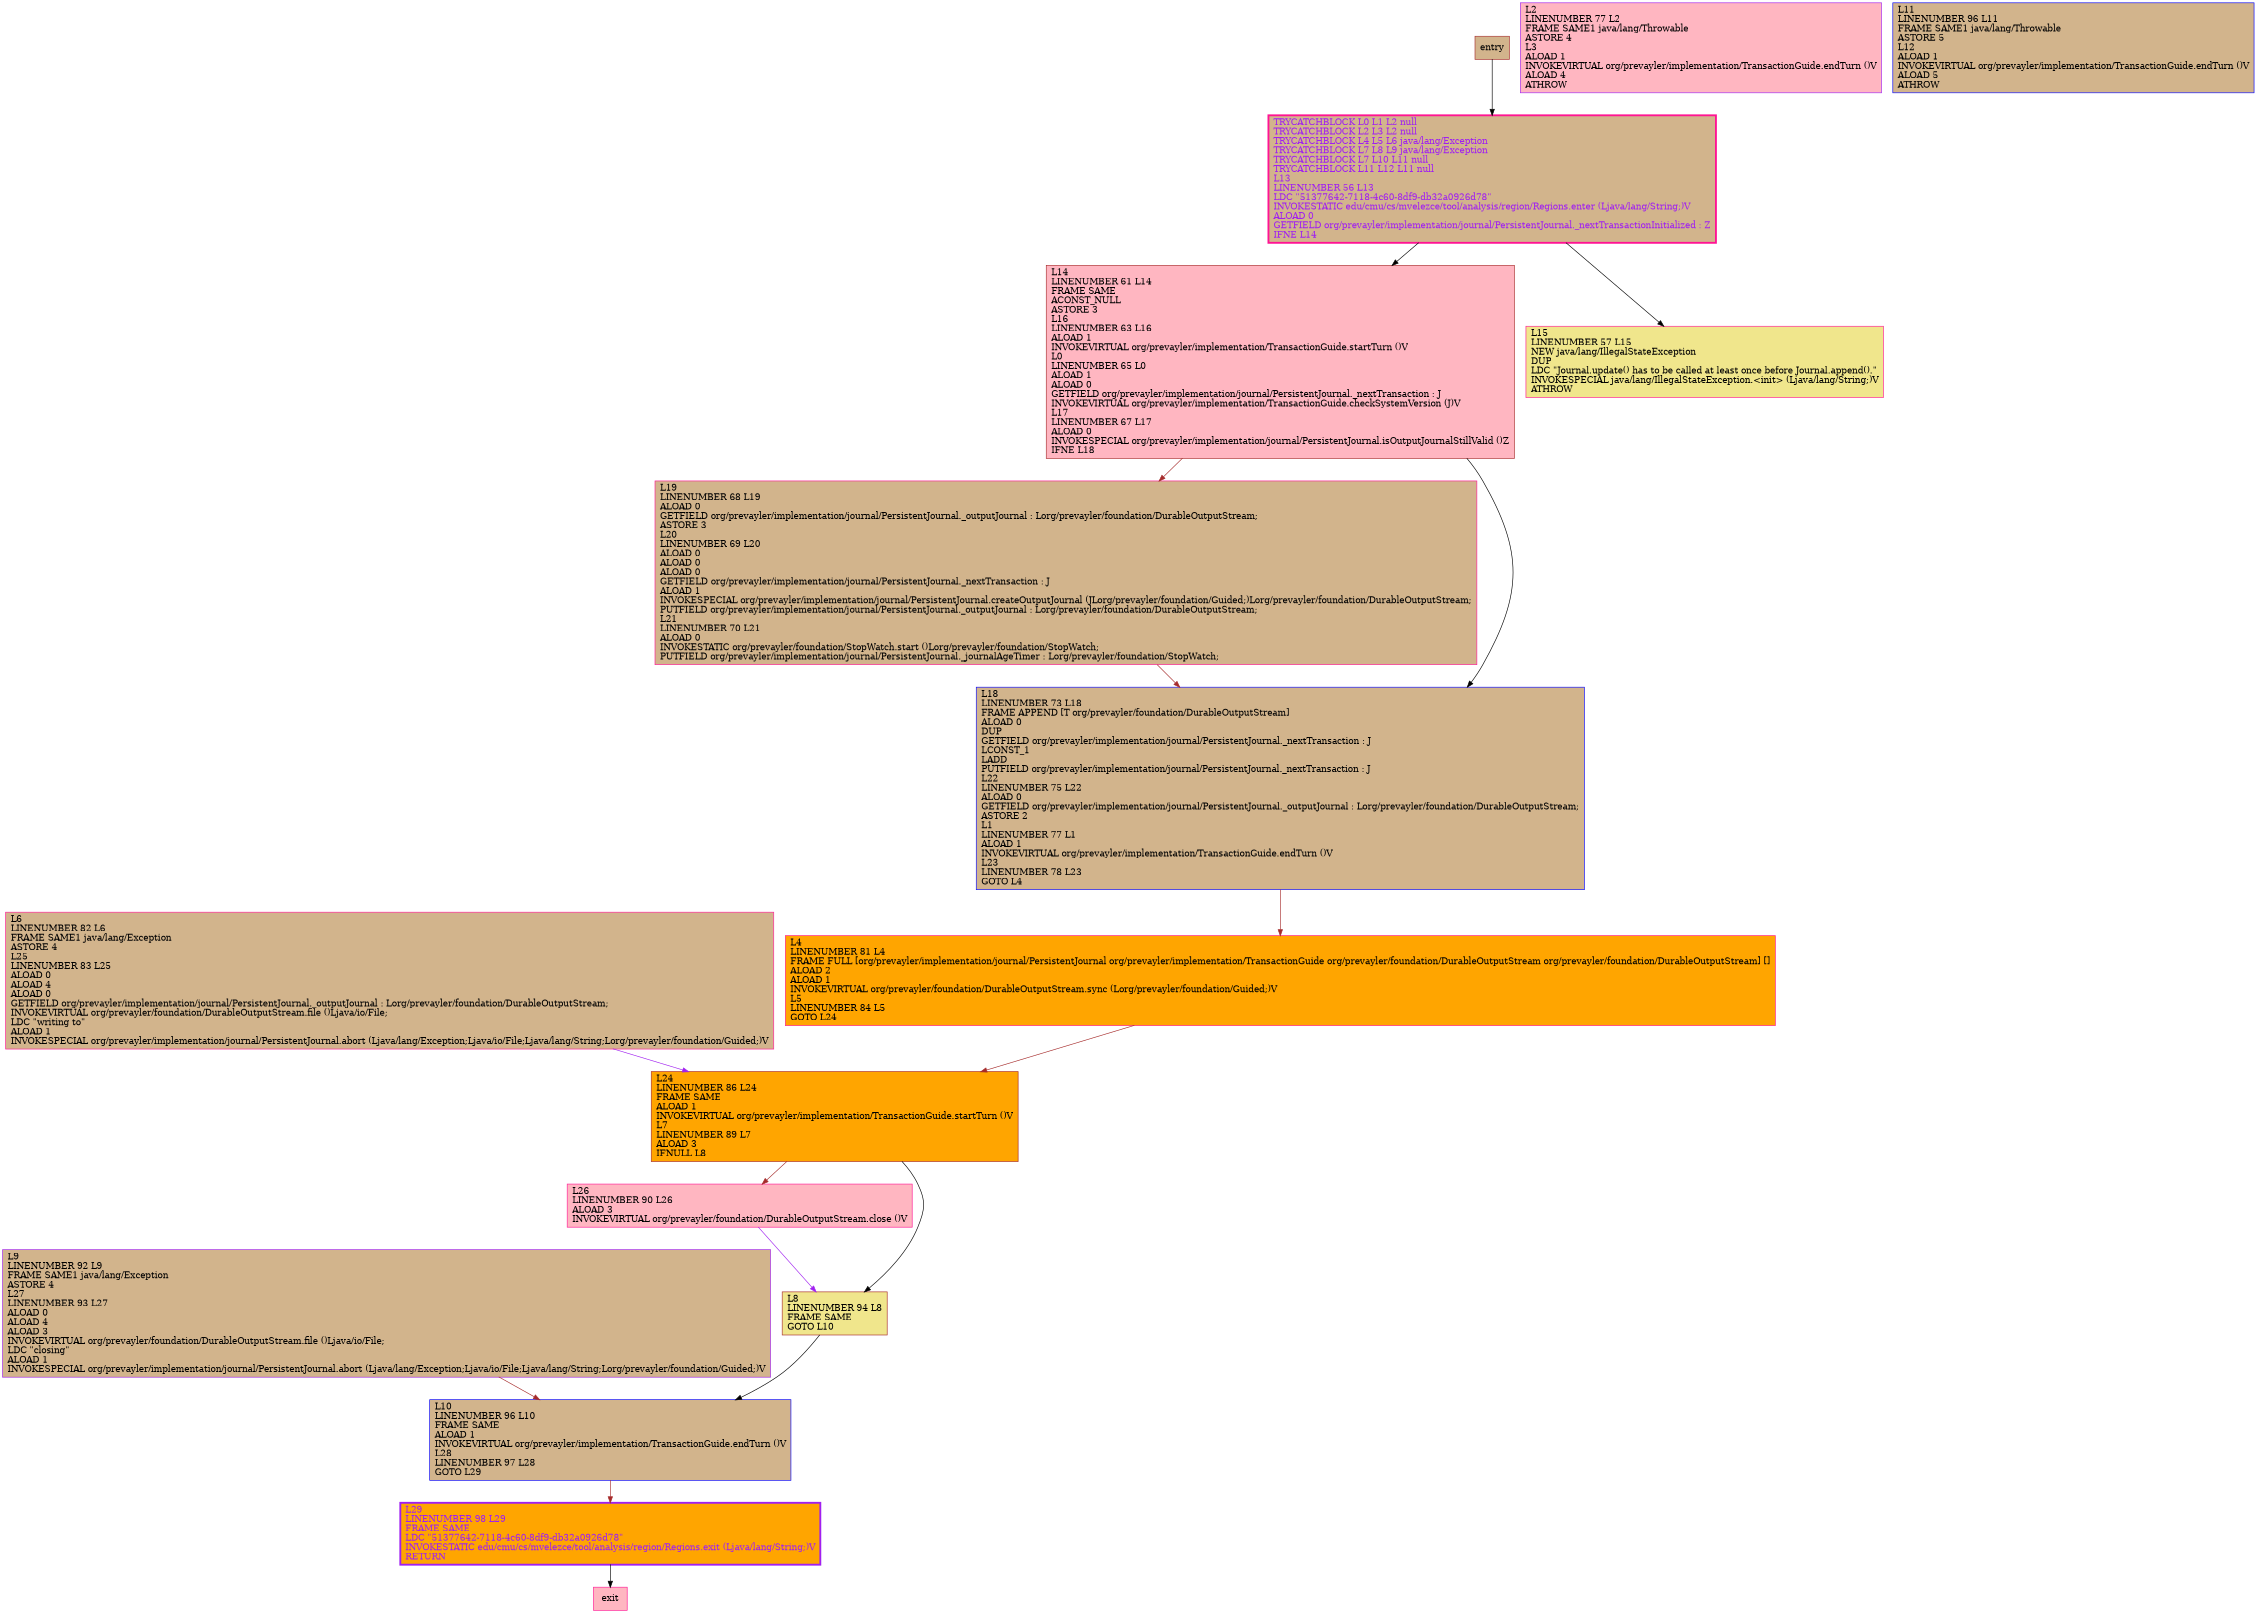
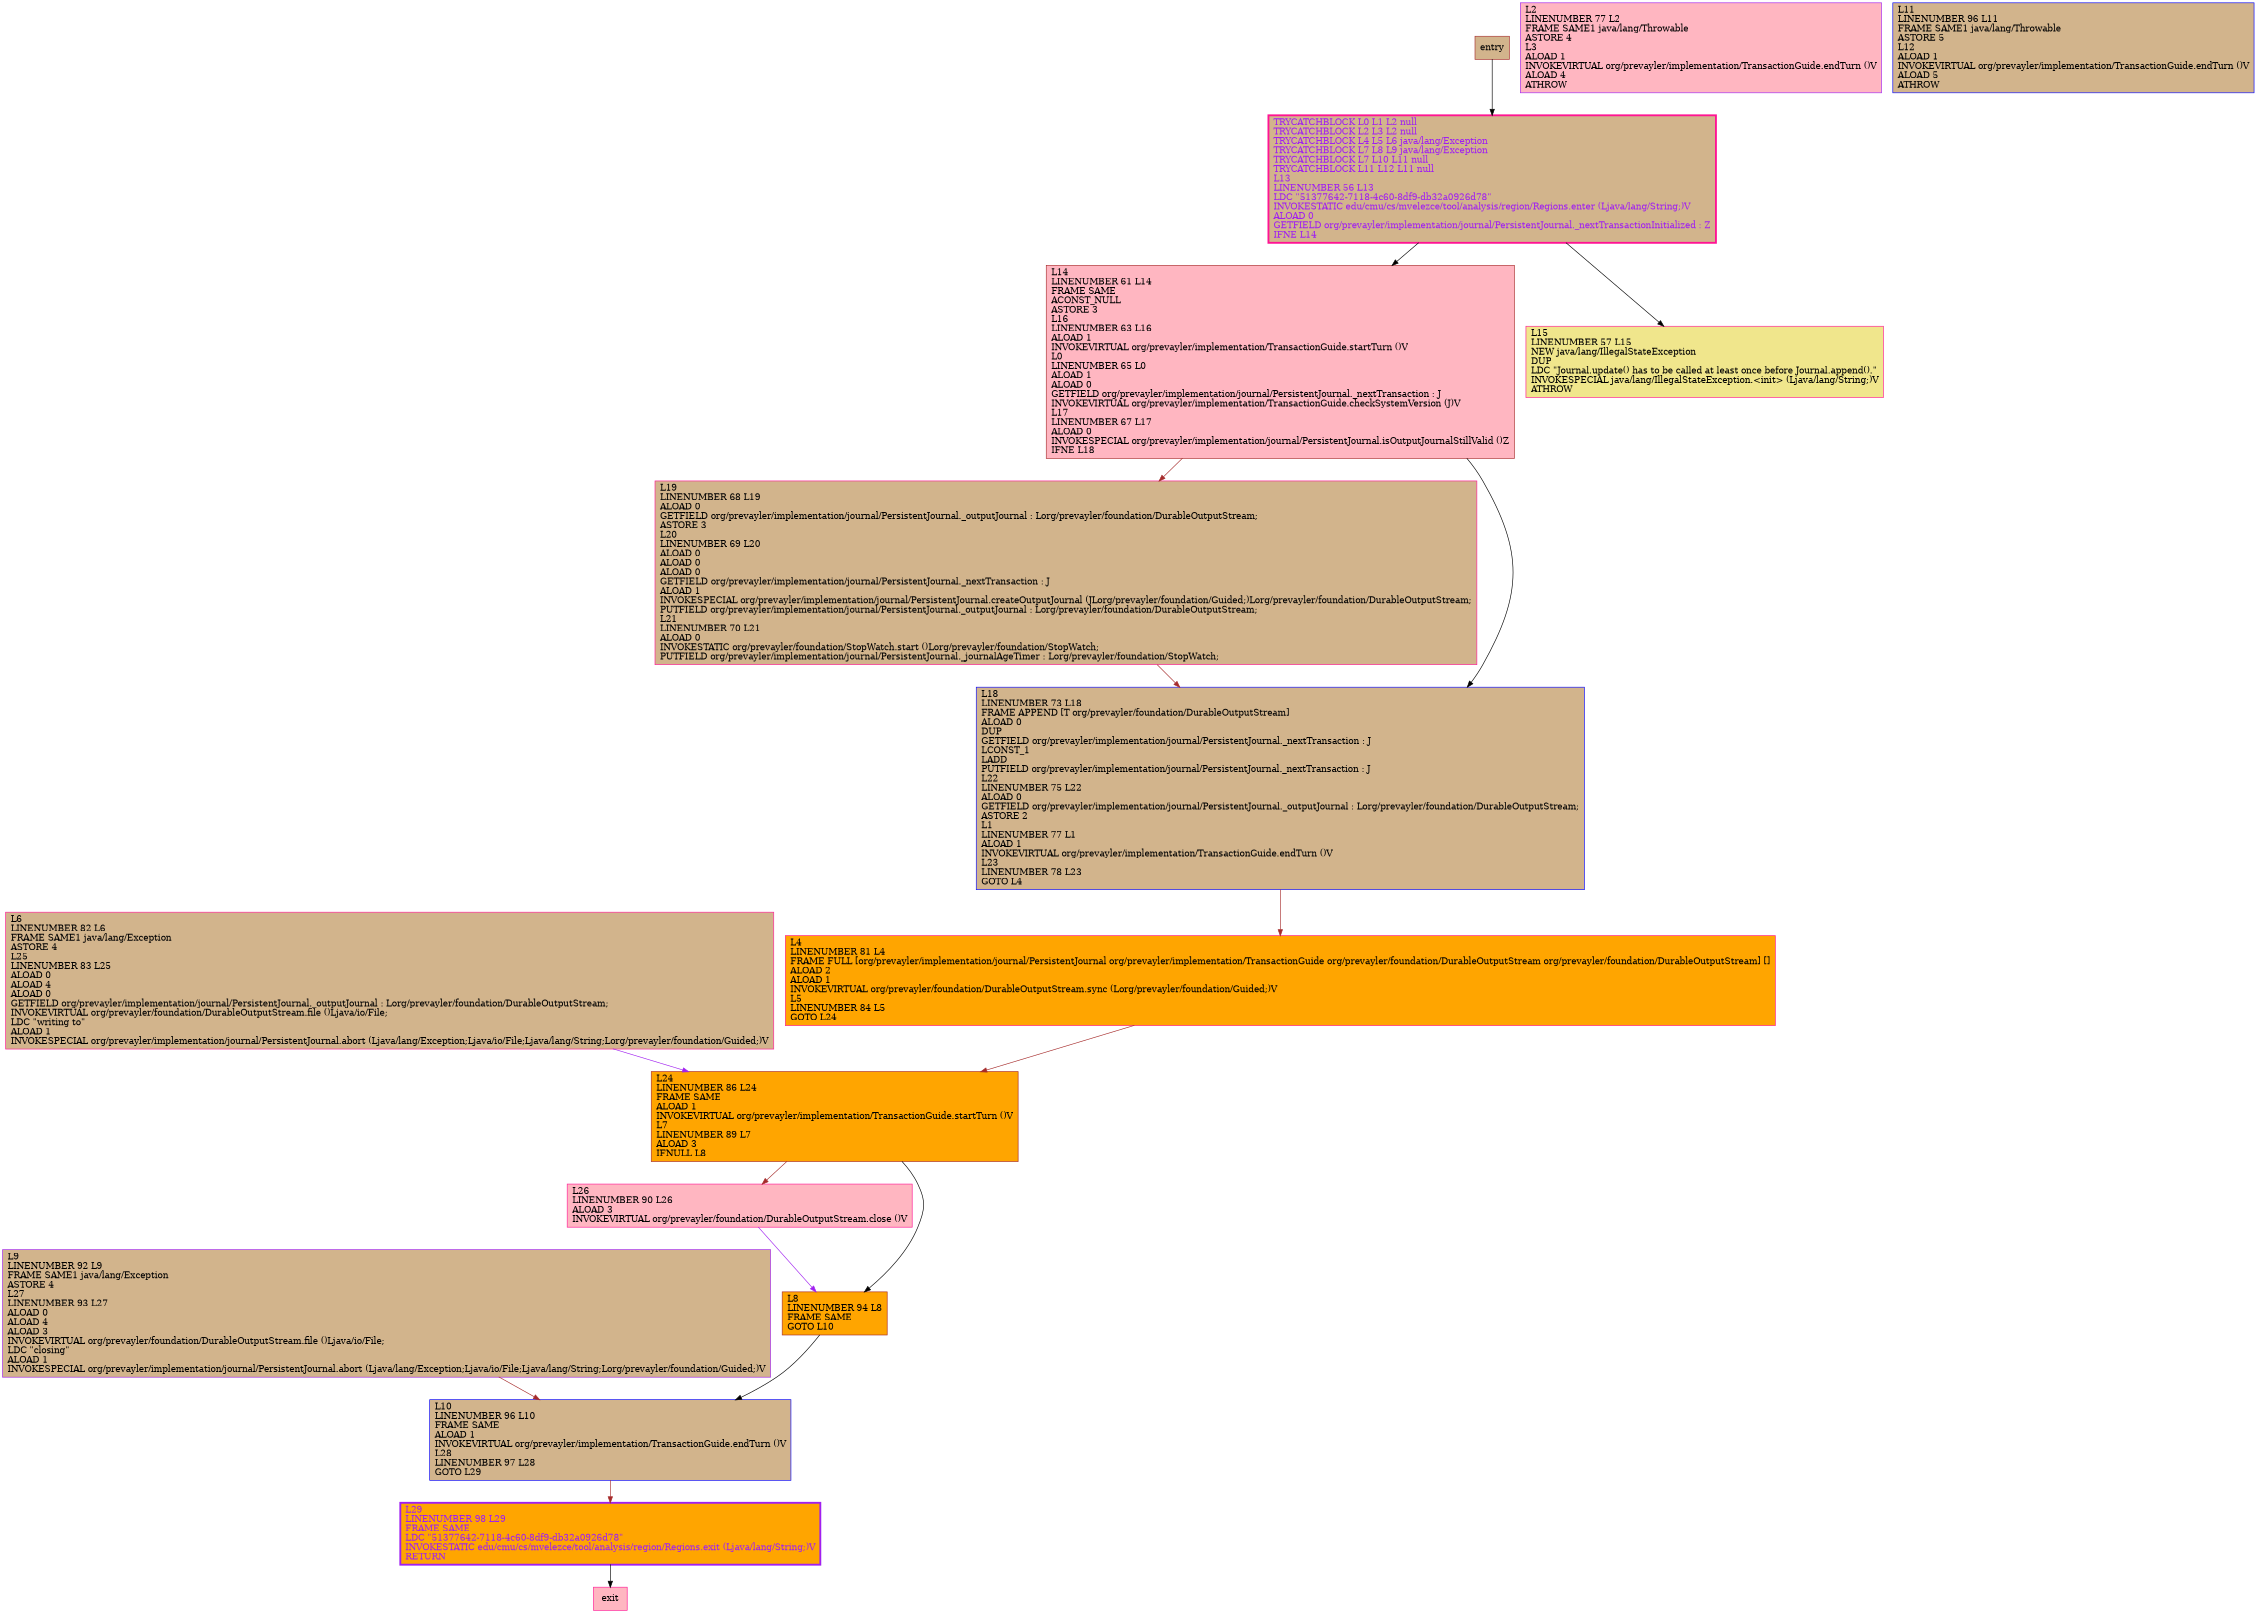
  digraph {
    node [shape=record style=filled fillcolor=tan color=deeppink]
    edge [color=brown]
    n1 [label="L14\lLINENUMBER 61 L14\lFRAME SAME\lACONST_NULL\lASTORE 3\lL16\lLINENUMBER 63 L16\lALOAD 1\lINVOKEVIRTUAL org/prevayler/implementation/TransactionGuide.startTurn ()V\lL0\lLINENUMBER 65 L0\lALOAD 1\lALOAD 0\lGETFIELD org/prevayler/implementation/journal/PersistentJournal._nextTransaction : J\lINVOKEVIRTUAL org/prevayler/implementation/TransactionGuide.checkSystemVersion (J)V\lL17\lLINENUMBER 67 L17\lALOAD 0\lINVOKESPECIAL org/prevayler/implementation/journal/PersistentJournal.isOutputJournalStillValid ()Z\lIFNE L18\l" fillcolor=lightpink color=brown]
    n2 [label="L19\lLINENUMBER 68 L19\lALOAD 0\lGETFIELD org/prevayler/implementation/journal/PersistentJournal._outputJournal : Lorg/prevayler/foundation/DurableOutputStream;\lASTORE 3\lL20\lLINENUMBER 69 L20\lALOAD 0\lALOAD 0\lALOAD 0\lGETFIELD org/prevayler/implementation/journal/PersistentJournal._nextTransaction : J\lALOAD 1\lINVOKESPECIAL org/prevayler/implementation/journal/PersistentJournal.createOutputJournal (JLorg/prevayler/foundation/Guided;)Lorg/prevayler/foundation/DurableOutputStream;\lPUTFIELD org/prevayler/implementation/journal/PersistentJournal._outputJournal : Lorg/prevayler/foundation/DurableOutputStream;\lL21\lLINENUMBER 70 L21\lALOAD 0\lINVOKESTATIC org/prevayler/foundation/StopWatch.start ()Lorg/prevayler/foundation/StopWatch;\lPUTFIELD org/prevayler/implementation/journal/PersistentJournal._journalAgeTimer : Lorg/prevayler/foundation/StopWatch;\l"]
    n3 [label="L18\lLINENUMBER 73 L18\lFRAME APPEND [T org/prevayler/foundation/DurableOutputStream]\lALOAD 0\lDUP\lGETFIELD org/prevayler/implementation/journal/PersistentJournal._nextTransaction : J\lLCONST_1\lLADD\lPUTFIELD org/prevayler/implementation/journal/PersistentJournal._nextTransaction : J\lL22\lLINENUMBER 75 L22\lALOAD 0\lGETFIELD org/prevayler/implementation/journal/PersistentJournal._outputJournal : Lorg/prevayler/foundation/DurableOutputStream;\lASTORE 2\lL1\lLINENUMBER 77 L1\lALOAD 1\lINVOKEVIRTUAL org/prevayler/implementation/TransactionGuide.endTurn ()V\lL23\lLINENUMBER 78 L23\lGOTO L4\l" color=blue]
    n4 [color=purple fontcolor=purple label="L29\lLINENUMBER 98 L29\lFRAME SAME\lLDC \"51377642-7118-4c60-8df9-db32a0926d78\"\lINVOKESTATIC edu/cmu/cs/mvelezce/tool/analysis/region/Regions.exit (Ljava/lang/String;)V\lRETURN\l" penwidth=3 fillcolor=orange]
    exit [fillcolor=lightpink]
    n6 [label="L26\lLINENUMBER 90 L26\lALOAD 3\lINVOKEVIRTUAL org/prevayler/foundation/DurableOutputStream.close ()V\l" fillcolor=lightpink]
-   n7 [label="L8\lLINENUMBER 94 L8\lFRAME SAME\lGOTO L10\l" fillcolor=khaki color=brown]
+   n7 [label="L8\lLINENUMBER 94 L8\lFRAME SAME\lGOTO L10\l" fillcolor=orange color=brown]
    n8 [label="L24\lLINENUMBER 86 L24\lFRAME SAME\lALOAD 1\lINVOKEVIRTUAL org/prevayler/implementation/TransactionGuide.startTurn ()V\lL7\lLINENUMBER 89 L7\lALOAD 3\lIFNULL L8\l" fillcolor=orange color=brown]
    n9 [label="L4\lLINENUMBER 81 L4\lFRAME FULL [org/prevayler/implementation/journal/PersistentJournal org/prevayler/implementation/TransactionGuide org/prevayler/foundation/DurableOutputStream org/prevayler/foundation/DurableOutputStream] []\lALOAD 2\lALOAD 1\lINVOKEVIRTUAL org/prevayler/foundation/DurableOutputStream.sync (Lorg/prevayler/foundation/Guided;)V\lL5\lLINENUMBER 84 L5\lGOTO L24\l" fillcolor=orange]
    n10 [label="L10\lLINENUMBER 96 L10\lFRAME SAME\lALOAD 1\lINVOKEVIRTUAL org/prevayler/implementation/TransactionGuide.endTurn ()V\lL28\lLINENUMBER 97 L28\lGOTO L29\l" color=blue]
    n11 [label="L9\lLINENUMBER 92 L9\lFRAME SAME1 java/lang/Exception\lASTORE 4\lL27\lLINENUMBER 93 L27\lALOAD 0\lALOAD 4\lALOAD 3\lINVOKEVIRTUAL org/prevayler/foundation/DurableOutputStream.file ()Ljava/io/File;\lLDC \"closing\"\lALOAD 1\lINVOKESPECIAL org/prevayler/implementation/journal/PersistentJournal.abort (Ljava/lang/Exception;Ljava/io/File;Ljava/lang/String;Lorg/prevayler/foundation/Guided;)V\l" color=purple]
    n12 [label="L2\lLINENUMBER 77 L2\lFRAME SAME1 java/lang/Throwable\lASTORE 4\lL3\lALOAD 1\lINVOKEVIRTUAL org/prevayler/implementation/TransactionGuide.endTurn ()V\lALOAD 4\lATHROW\l" fillcolor=lightpink color=purple]
    n13 [fontcolor=purple label="TRYCATCHBLOCK L0 L1 L2 null\lTRYCATCHBLOCK L2 L3 L2 null\lTRYCATCHBLOCK L4 L5 L6 java/lang/Exception\lTRYCATCHBLOCK L7 L8 L9 java/lang/Exception\lTRYCATCHBLOCK L7 L10 L11 null\lTRYCATCHBLOCK L11 L12 L11 null\lL13\lLINENUMBER 56 L13\lLDC \"51377642-7118-4c60-8df9-db32a0926d78\"\lINVOKESTATIC edu/cmu/cs/mvelezce/tool/analysis/region/Regions.enter (Ljava/lang/String;)V\lALOAD 0\lGETFIELD org/prevayler/implementation/journal/PersistentJournal._nextTransactionInitialized : Z\lIFNE L14\l" penwidth=3]
    n14 [label="L15\lLINENUMBER 57 L15\lNEW java/lang/IllegalStateException\lDUP\lLDC \"Journal.update() has to be called at least once before Journal.append().\"\lINVOKESPECIAL java/lang/IllegalStateException.\<init\> (Ljava/lang/String;)V\lATHROW\l" fillcolor=khaki]
    n15 [label="L6\lLINENUMBER 82 L6\lFRAME SAME1 java/lang/Exception\lASTORE 4\lL25\lLINENUMBER 83 L25\lALOAD 0\lALOAD 4\lALOAD 0\lGETFIELD org/prevayler/implementation/journal/PersistentJournal._outputJournal : Lorg/prevayler/foundation/DurableOutputStream;\lINVOKEVIRTUAL org/prevayler/foundation/DurableOutputStream.file ()Ljava/io/File;\lLDC \"writing to\"\lALOAD 1\lINVOKESPECIAL org/prevayler/implementation/journal/PersistentJournal.abort (Ljava/lang/Exception;Ljava/io/File;Ljava/lang/String;Lorg/prevayler/foundation/Guided;)V\l"]
    n16 [label="L11\lLINENUMBER 96 L11\lFRAME SAME1 java/lang/Throwable\lASTORE 5\lL12\lALOAD 1\lINVOKEVIRTUAL org/prevayler/implementation/TransactionGuide.endTurn ()V\lALOAD 5\lATHROW\l" color=blue]
    entry [color=brown]
    n1 -> n2
    n1 -> n3 [color=black]
    n2 -> n3
    n3 -> n9
    n4 -> exit [color=black]
    n6 -> n7 [color=purple]
    n7 -> n10 [color=black]
    n8 -> n6
    n8 -> n7 [color=black]
    n9 -> n8
    n10 -> n4
    n11 -> n10
    n13 -> n1 [color=black]
    n13 -> n14 [color=black]
    n15 -> n8 [color=purple]
    entry -> n13 [color=black]
  }
